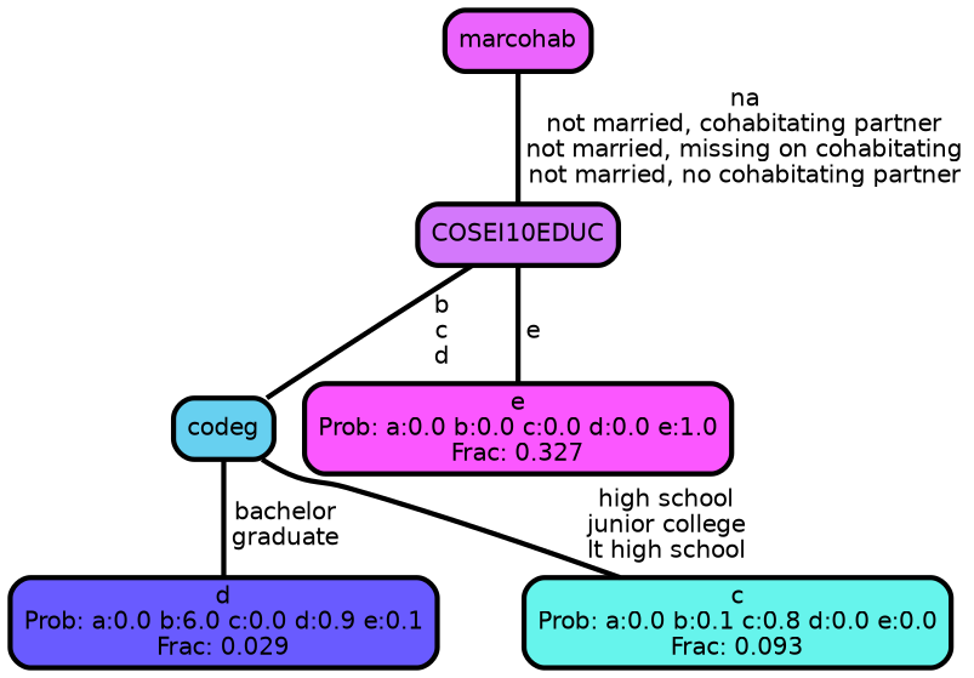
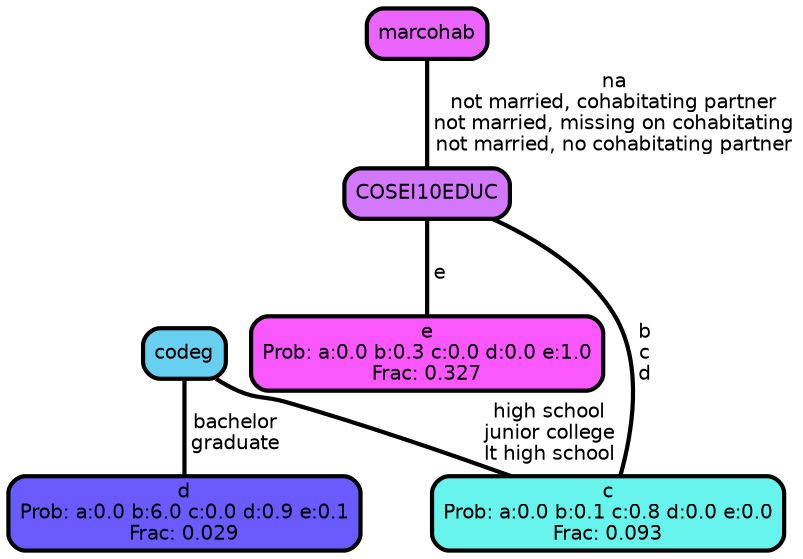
  graph {
    ranksep="0 equally"
    splines=straight
    node [color=black fontcolor=black fontname=helvetica penwidth=3 shape=box style="filled, rounded"]
    edge [color=black fontname=helvetica penwidth=3]
    n1 [fillcolor="#eb64fd" label=marcohab]
    n2 [fillcolor="#d378fb" label=COSEI10EDUC]
    n3 [fillcolor="#67d0f0" label=codeg]
-   n4 [fillcolor="#fb57ff" label="e\nProb: a:0.0 b:0.0 c:0.0 d:0.0 e:1.0\nFrac: 0.327"]
+   n4 [fillcolor="#fb57ff" label="e\nProb: a:0.0 b:0.3 c:0.0 d:0.0 e:1.0\nFrac: 0.327"]
    n5 [fillcolor="#695bff" label="d\nProb: a:0.0 b:6.0 c:0.0 d:0.9 e:0.1\nFrac: 0.029"]
    n6 [fillcolor="#66f4ec" label="c\nProb: a:0.0 b:0.1 c:0.8 d:0.0 e:0.0\nFrac: 0.093"]
    subgraph sub_1 {
      rank=same
    }
    n1 -- n2 [label=" na\n not married, cohabitating partner\n not married, missing on cohabitating\n not married, no cohabitating partner"]
-   n2 -- n3 [label=" b\n c\n d"]
+   n2 -- n6 [label=" b\n c\n d"]
    n2 -- n4 [label=" e"]
    n3 -- n5 [label=" bachelor\n graduate"]
    n3 -- n6 [label=" high school\n junior college\n lt high school"]
  }
